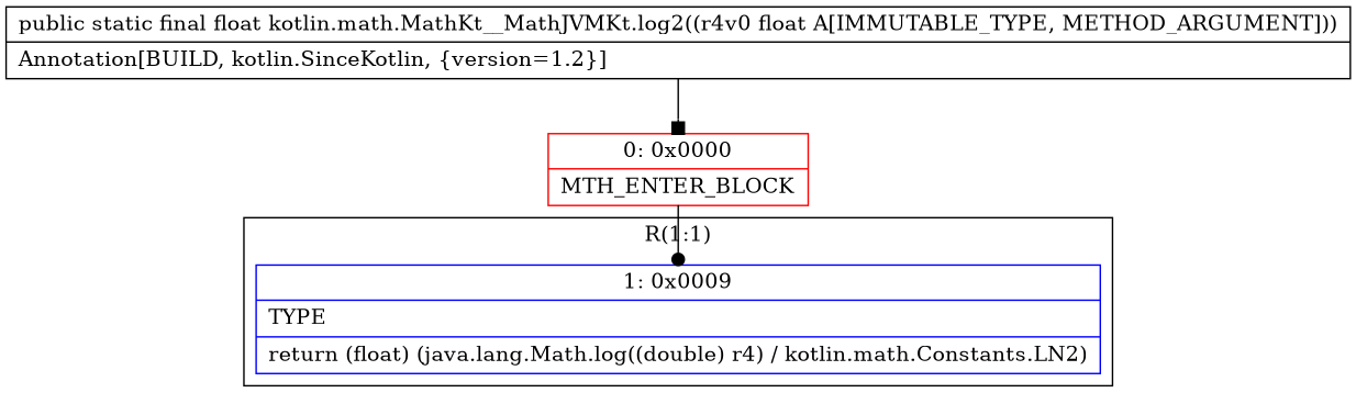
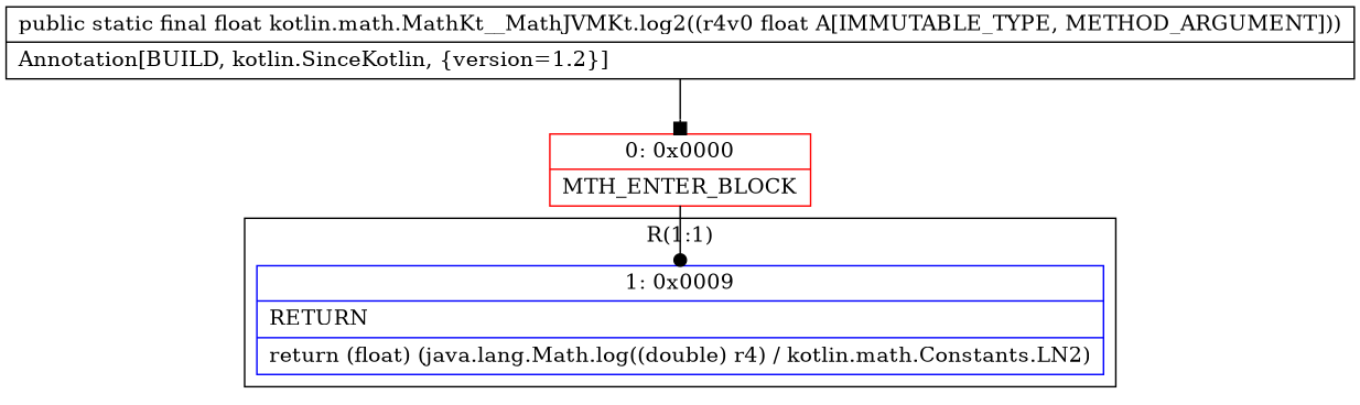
  digraph {
    node [shape=record]
-   n1 [color=blue label="{1\:\ 0x0009|TYPE\l|return (float) (java.lang.Math.log((double) r4) \/ kotlin.math.Constants.LN2)\l}"]
+   n1 [color=blue label="{1\:\ 0x0009|RETURN\l|return (float) (java.lang.Math.log((double) r4) \/ kotlin.math.Constants.LN2)\l}"]
    n2 [color=red label="{0\:\ 0x0000|MTH_ENTER_BLOCK\l}"]
    n3 [label="{public static final float kotlin.math.MathKt__MathJVMKt.log2((r4v0 float A[IMMUTABLE_TYPE, METHOD_ARGUMENT]))  | Annotation[BUILD, kotlin.SinceKotlin, \{version=1.2\}]\l}"]
    subgraph cluster_1 {
      label="R(1:1)"
      n1
    }
    n2 -> n1 [arrowhead=dot]
    n3 -> n2 [arrowhead=box]
  }
